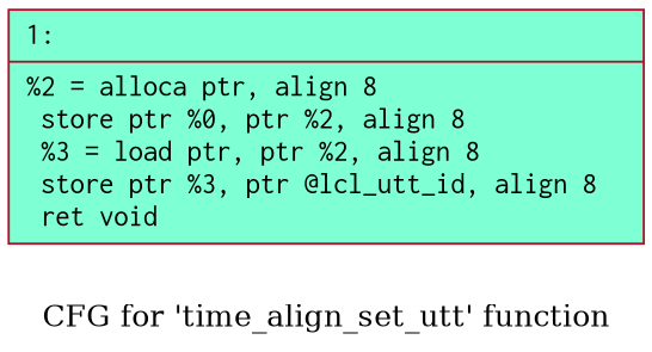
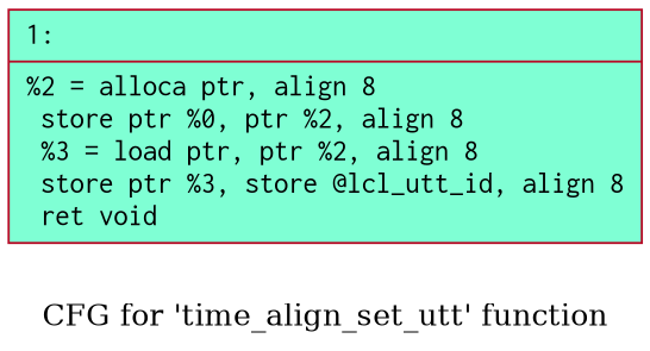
  digraph {
    label="CFG for 'time_align_set_utt' function"
-   n1 [color="#b70d28ff" fillcolor=aquamarine fontname=Courier label="{1:\l|  %2 = alloca ptr, align 8\l  store ptr %0, ptr %2, align 8\l  %3 = load ptr, ptr %2, align 8\l  store ptr %3, ptr @lcl_utt_id, align 8\l  ret void\l}" shape=record style=filled]
+   n1 [color="#b70d28ff" fillcolor=aquamarine fontname=Courier label="{1:\l|  %2 = alloca ptr, align 8\l  store ptr %0, ptr %2, align 8\l  %3 = load ptr, ptr %2, align 8\l  store ptr %3, store @lcl_utt_id, align 8\l  ret void\l}" shape=record style=filled]
  }
